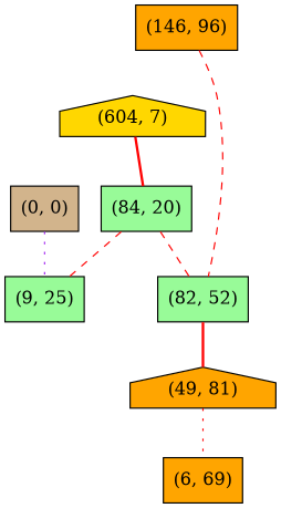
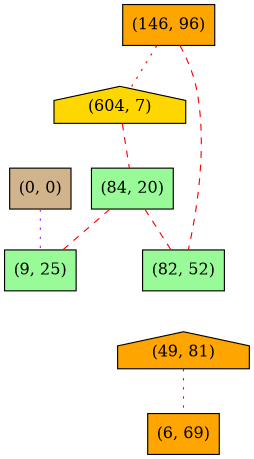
  graph {
    node [fillcolor=palegreen shape=box style=filled]
    edge [color=red style=dotted weight=1]
    "(0, 0)" [fillcolor=tan]
    "(9, 25)"
    n3 [fillcolor=orange label="(146, 96)"]
    n4 [fillcolor=gold label="(604, 7)" shape=house]
    "(82, 52)"
    "(84, 20)"
    "(49, 81)" [fillcolor=orange shape=house]
    "(6, 69)" [fillcolor=orange]
    "(0, 0)" -- "(9, 25)" [color=purple weight=4]
+   n3 -- n4
    n3 -- "(82, 52)" [style=dashed]
-   n4 -- "(84, 20)" [style=bold]
-   "(82, 52)" -- "(49, 81)" [style=bold]
+   n4 -- "(84, 20)" [style=dashed]
    "(84, 20)" -- "(9, 25)" [style=dashed]
    "(84, 20)" -- "(82, 52)" [style=dashed]
    "(49, 81)" -- "(6, 69)"
  }
